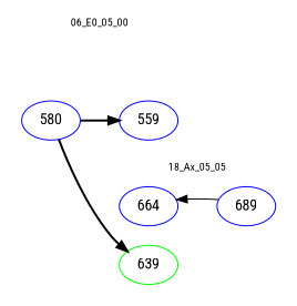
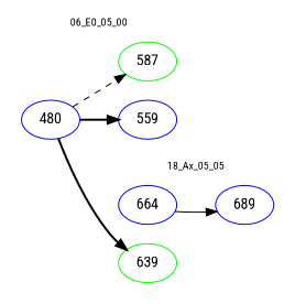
  digraph {
    fontname="Roboto Condensed"
    rankdir=LR
    node [color=blue fontname="Roboto Condensed"]
    edge [color=black fontname="Roboto Condensed" style=bold]
    n1 [label=664]
    n2 [color=green label=639]
    n3 [label=689]
-   n4 [label=580]
+   n4 [label=480]
    n5 [label=559]
+   n6 [color=green label=587]
    subgraph cluster_1 {
      color=white
      fontsize=10
      label="18_Ax_05_05"
      n1
      n2
      n3
    }
    subgraph cluster_2 {
      color=white
      fontsize=10
      label="06_E0_05_00"
      n4
      n5
+     n6
    }
-   n3 -> n1 [style=solid]
+   n1 -> n3 [style=solid]
    n4 -> n2
    n4 -> n5
+   n4 -> n6 [style=dashed]
  }
